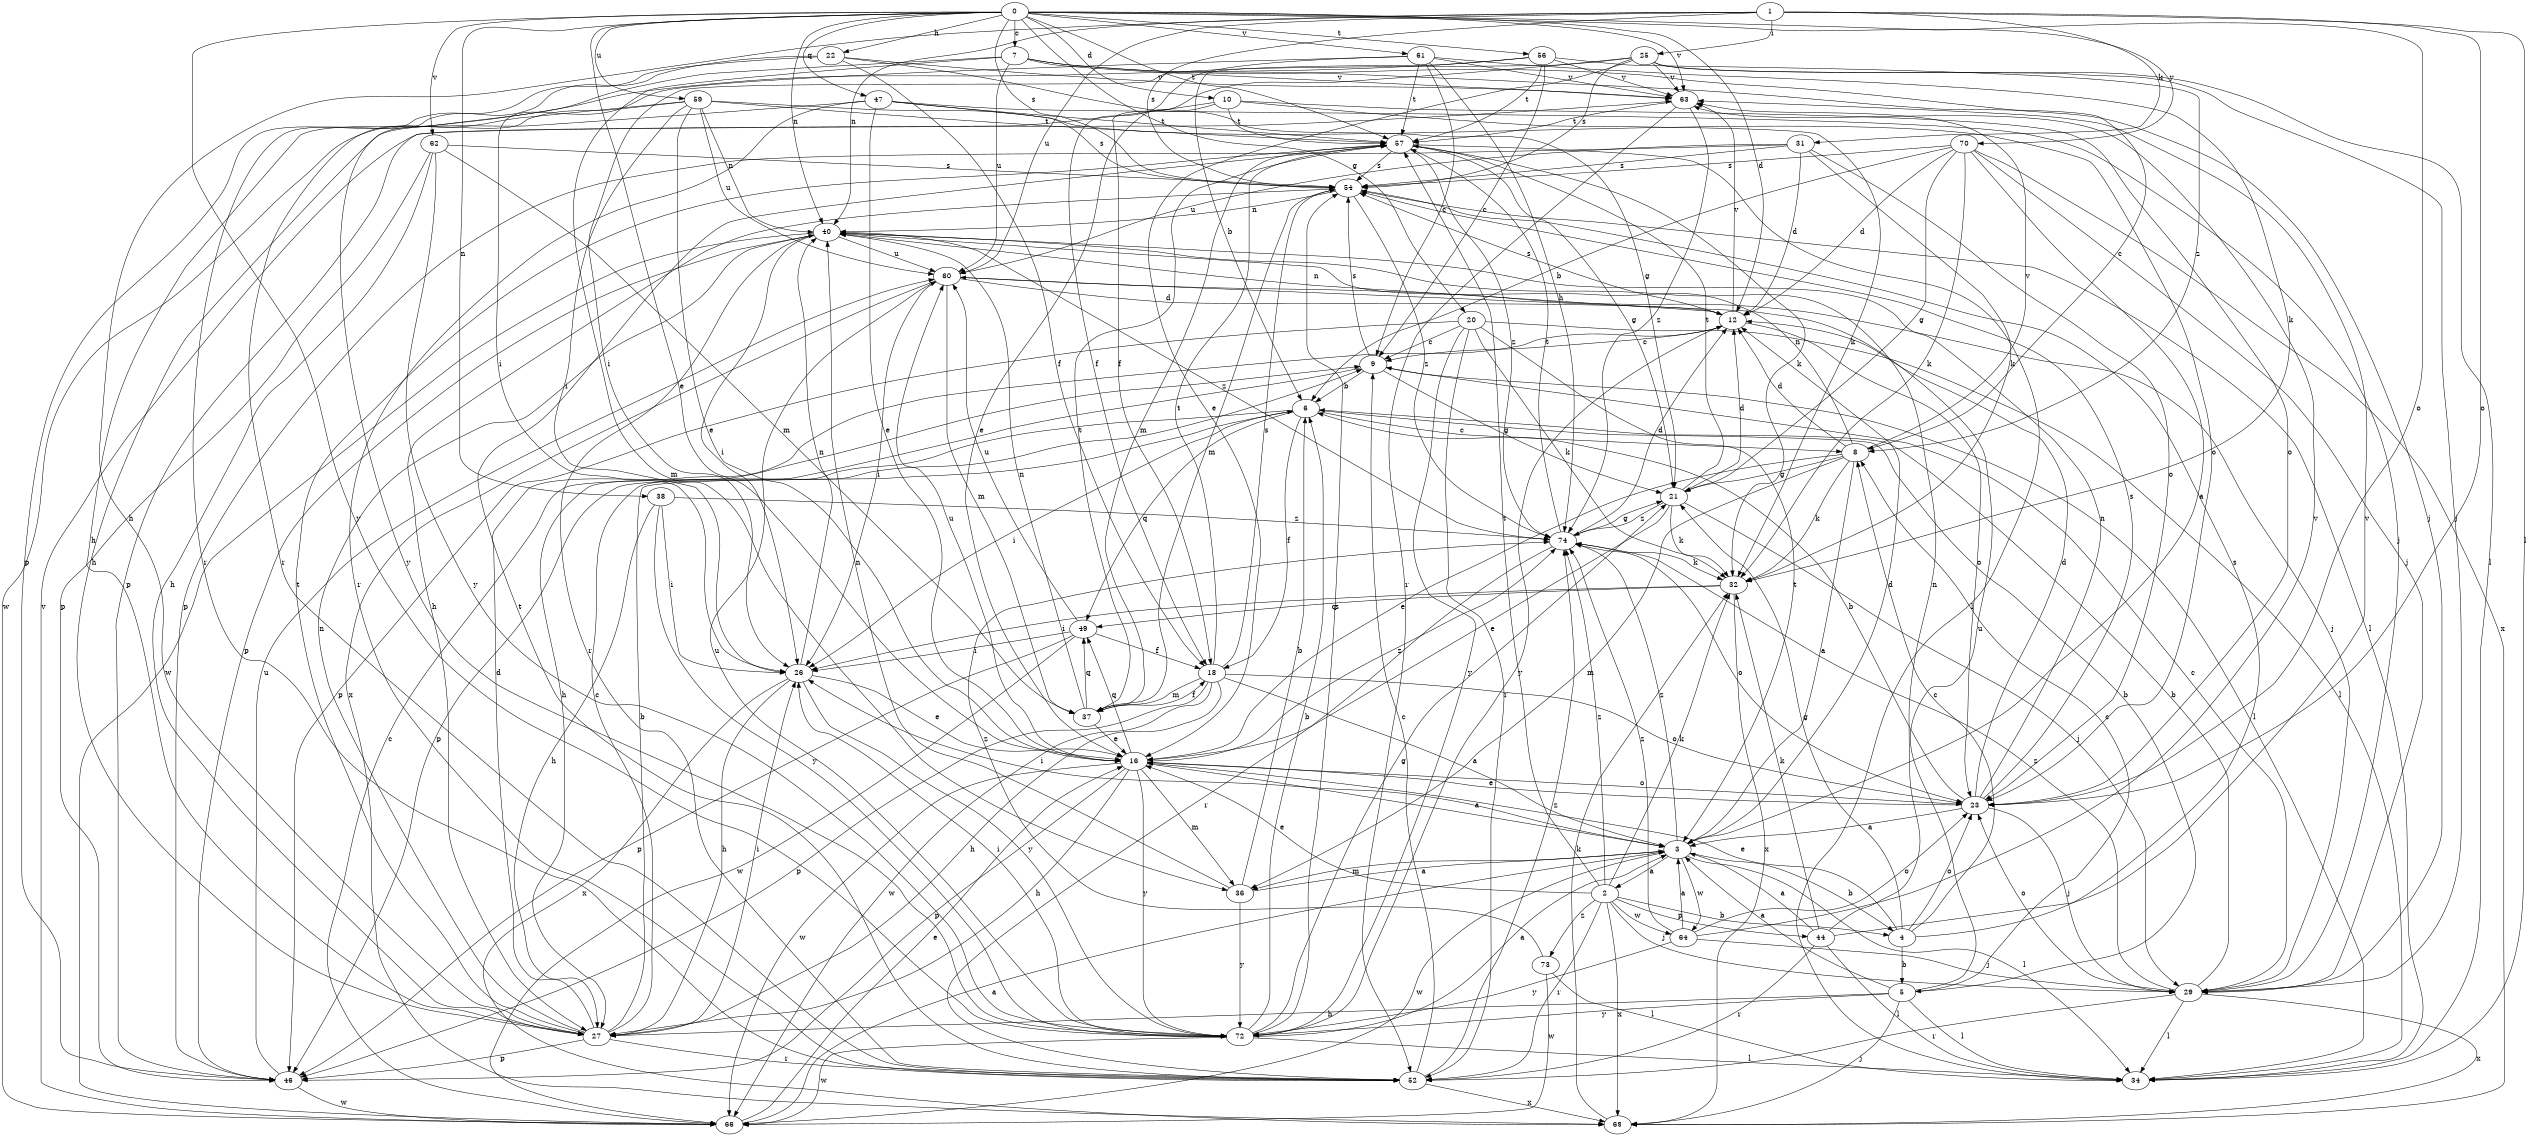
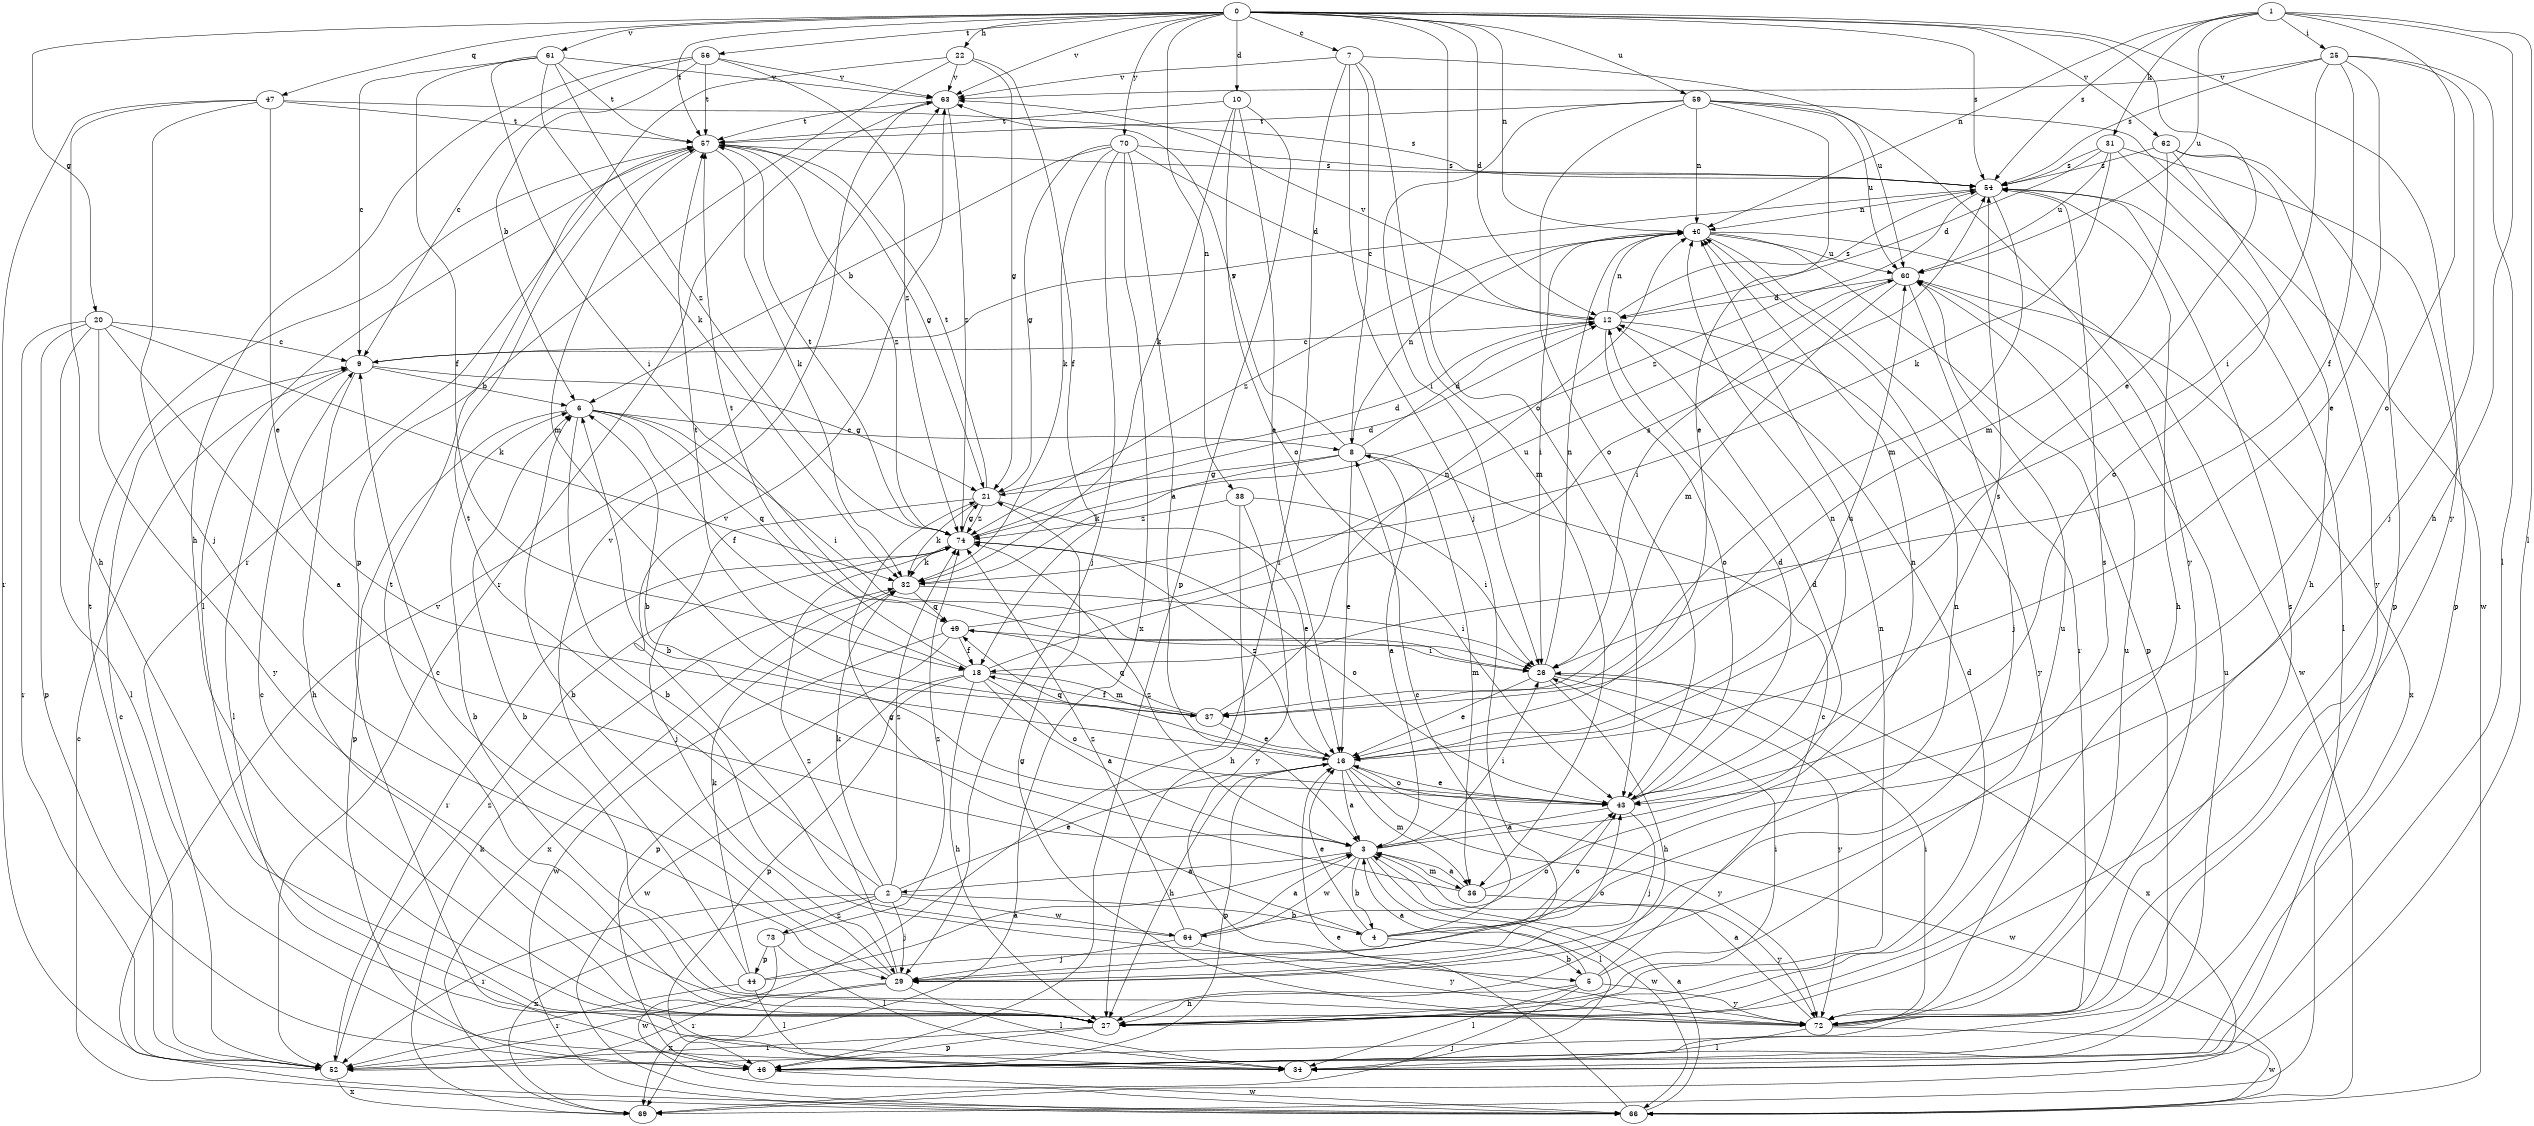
  strict digraph {
    0
    7
    10
    12
    16
    20
    22
    38
    40
-   43 [label=23]
+   43
    47
    54
    56
    57
    59
    61
    62
    63
    70
    72
    60
    29
    52
    36
    8
    32
    46
    9
    n29 [label=27]
    74
    3
    66
    49
    34
    21
    18
    26
    6
    37
    69
    1
    25
    31
    2
    4
    44
    64
    73
    5
    0 -> 7 [label=c]
    0 -> 10 [label=d]
    0 -> 12 [label=d]
    0 -> 16 [label=e]
    0 -> 20 [label=g]
    0 -> 22 [label=h]
    0 -> 38 [label=n]
    0 -> 40 [label=n]
    0 -> 43 [label=o]
    0 -> 47 [label=q]
    0 -> 54 [label=s]
    0 -> 56 [label=t]
    0 -> 57 [label=t]
    0 -> 59 [label=u]
    0 -> 61 [label=v]
    0 -> 62 [label=v]
    0 -> 63 [label=v]
    0 -> 70 [label=y]
    0 -> 72 [label=y]
    7 -> 63 [label=v]
    7 -> 60 [label=u]
    7 -> 29 [label=j]
    7 -> 52 [label=r]
    7 -> 36 [label=m]
    7 -> 8 [label=c]
    10 -> 16 [label=e]
    10 -> 43 [label=o]
    10 -> 57 [label=t]
    10 -> 32 [label=k]
    10 -> 46 [label=p]
    12 -> 40 [label=n]
    12 -> 43 [label=o]
    12 -> 54 [label=s]
    12 -> 63 [label=v]
    12 -> 72 [label=y]
    12 -> 9 [label=c]
    16 -> 43 [label=o]
    16 -> 72 [label=y]
    16 -> 60 [label=u]
    16 -> 36 [label=m]
    16 -> 46 [label=p]
    16 -> n29 [label=h]
    16 -> 74 [label=z]
    16 -> 3 [label=a]
    16 -> 66 [label=w]
    16 -> 49 [label=q]
    20 -> 72 [label=y]
    20 -> 52 [label=r]
    20 -> 32 [label=k]
    20 -> 46 [label=p]
    20 -> 9 [label=c]
-   20 -> 3 [label=t]
+   20 -> 3 [label=a]
    20 -> 34 [label=l]
    22 -> 63 [label=v]
    22 -> 52 [label=r]
    22 -> 46 [label=p]
    22 -> 21 [label=g]
    22 -> 18 [label=f]
    38 -> 72 [label=y]
    38 -> n29 [label=h]
    38 -> 74 [label=z]
    38 -> 26 [label=i]
    40 -> 60 [label=u]
    40 -> 52 [label=r]
    40 -> 46 [label=p]
    40 -> 74 [label=z]
    40 -> 66 [label=w]
    40 -> 26 [label=i]
    43 -> 12 [label=d]
    43 -> 16 [label=e]
    43 -> 40 [label=n]
    43 -> 54 [label=s]
    43 -> 29 [label=j]
    43 -> 3 [label=a]
    43 -> 6 [label=b]
    47 -> 16 [label=e]
    47 -> 54 [label=s]
    47 -> 57 [label=t]
    47 -> 29 [label=j]
    47 -> 52 [label=r]
    47 -> n29 [label=h]
    54 -> 40 [label=n]
    54 -> n29 [label=h]
    54 -> 74 [label=z]
    54 -> 34 [label=l]
    54 -> 37 [label=m]
    56 -> 57 [label=t]
    56 -> 63 [label=v]
    56 -> 9 [label=c]
    56 -> n29 [label=h]
-   56 -> 8 [label=z]
+   56 -> 74 [label=z]
    56 -> 6 [label=b]
    57 -> 54 [label=s]
    57 -> 32 [label=k]
    57 -> 74 [label=z]
    57 -> 34 [label=l]
    57 -> 21 [label=g]
    57 -> 37 [label=m]
    59 -> 16 [label=e]
    59 -> 40 [label=n]
    59 -> 43 [label=o]
    59 -> 57 [label=t]
    59 -> 72 [label=y]
    59 -> 60 [label=u]
    59 -> 66 [label=w]
    59 -> 26 [label=i]
    61 -> 57 [label=t]
    61 -> 63 [label=v]
    61 -> 32 [label=k]
    61 -> 9 [label=c]
-   61 -> 74 [label=h]
+   61 -> 74 [label=z]
    61 -> 18 [label=f]
    61 -> 26 [label=i]
    62 -> 54 [label=s]
    62 -> 72 [label=y]
    62 -> 46 [label=p]
    62 -> n29 [label=h]
    62 -> 37 [label=m]
    63 -> 57 [label=t]
    63 -> 52 [label=r]
    63 -> 74 [label=z]
    70 -> 12 [label=d]
    70 -> 54 [label=s]
    70 -> 29 [label=j]
    70 -> 32 [label=k]
    70 -> 3 [label=a]
    70 -> 21 [label=g]
    70 -> 6 [label=b]
    70 -> 69 [label=x]
    72 -> 54 [label=s]
    72 -> 60 [label=u]
    72 -> 3 [label=a]
    72 -> 66 [label=w]
    72 -> 34 [label=l]
    72 -> 21 [label=g]
    72 -> 26 [label=i]
    72 -> 6 [label=b]
    60 -> 12 [label=d]
    60 -> 29 [label=j]
    60 -> 26 [label=i]
    60 -> 37 [label=m]
    60 -> 69 [label=x]
    29 -> 43 [label=o]
    29 -> 52 [label=r]
    29 -> 9 [label=c]
    29 -> 74 [label=z]
    29 -> 34 [label=l]
    29 -> 6 [label=b]
    29 -> 69 [label=x]
    52 -> 57 [label=t]
    52 -> 9 [label=c]
    52 -> 74 [label=z]
    52 -> 69 [label=x]
    36 -> 40 [label=n]
    36 -> 72 [label=y]
    36 -> 3 [label=a]
    36 -> 6 [label=b]
    8 -> 12 [label=d]
    8 -> 16 [label=e]
    8 -> 40 [label=n]
    8 -> 63 [label=v]
    8 -> 36 [label=m]
    8 -> 32 [label=k]
    8 -> 3 [label=a]
    8 -> 21 [label=g]
    32 -> 49 [label=q]
    32 -> 26 [label=i]
    32 -> 69 [label=x]
    46 -> 60 [label=u]
    46 -> 66 [label=w]
    9 -> 54 [label=s]
    9 -> n29 [label=h]
    9 -> 34 [label=l]
    9 -> 21 [label=g]
    9 -> 6 [label=b]
    n29 -> 12 [label=d]
    n29 -> 40 [label=n]
    n29 -> 57 [label=t]
    n29 -> 52 [label=r]
    n29 -> 46 [label=p]
    n29 -> 9 [label=c]
    n29 -> 26 [label=i]
    n29 -> 6 [label=b]
    74 -> 12 [label=d]
    74 -> 43 [label=o]
    74 -> 57 [label=t]
    74 -> 52 [label=r]
    74 -> 32 [label=k]
    74 -> 21 [label=g]
    3 -> 12 [label=d]
    3 -> 36 [label=m]
    3 -> 74 [label=z]
    3 -> 66 [label=w]
    3 -> 34 [label=l]
    3 -> 26 [label=i]
    3 -> 2 [label=a]
    3 -> 4 [label=b]
    3 -> 64 [label=w]
    66 -> 16 [label=e]
    66 -> 63 [label=v]
    66 -> 9 [label=c]
    66 -> 3 [label=a]
    49 -> 60 [label=u]
    49 -> 46 [label=p]
    49 -> 66 [label=w]
    49 -> 18 [label=f]
    49 -> 26 [label=i]
    21 -> 12 [label=d]
    21 -> 16 [label=e]
    21 -> 57 [label=t]
    21 -> 29 [label=j]
    21 -> 32 [label=k]
    21 -> 74 [label=z]
    18 -> 43 [label=o]
    18 -> 54 [label=s]
    18 -> 57 [label=t]
    18 -> 46 [label=p]
    18 -> n29 [label=h]
    18 -> 3 [label=a]
    18 -> 66 [label=w]
    18 -> 37 [label=m]
    26 -> 16 [label=e]
    26 -> 40 [label=n]
    26 -> 72 [label=y]
    26 -> n29 [label=h]
    26 -> 69 [label=x]
    6 -> 8 [label=c]
    6 -> 46 [label=p]
    6 -> 49 [label=q]
    6 -> 18 [label=f]
    6 -> 26 [label=i]
    6 -> 5 [label=b]
    37 -> 16 [label=e]
    37 -> 40 [label=n]
    37 -> 57 [label=t]
    37 -> 49 [label=q]
    37 -> 18 [label=f]
    69 -> 32 [label=k]
    1 -> 40 [label=n]
    1 -> 43 [label=o]
    1 -> 54 [label=s]
    1 -> 60 [label=u]
    1 -> n29 [label=h]
    1 -> 34 [label=l]
    1 -> 25 [label=i]
    1 -> 31 [label=k]
    25 -> 16 [label=e]
    25 -> 54 [label=s]
    25 -> 63 [label=v]
    25 -> 29 [label=j]
    25 -> 34 [label=l]
    25 -> 18 [label=f]
    25 -> 26 [label=i]
    31 -> 12 [label=d]
    31 -> 43 [label=o]
    31 -> 54 [label=s]
    31 -> 60 [label=u]
    31 -> 32 [label=k]
    31 -> 46 [label=p]
    2 -> 16 [label=e]
    2 -> 57 [label=t]
    2 -> 29 [label=j]
    2 -> 52 [label=r]
    2 -> 32 [label=k]
    2 -> 74 [label=z]
    2 -> 69 [label=x]
    2 -> 4 [label=b]
-   2 -> 44 [label=p]
+   73 -> 44 [label=p]
    2 -> 64 [label=w]
    2 -> 73 [label=z]
    4 -> 16 [label=e]
    4 -> 43 [label=o]
    4 -> 54 [label=s]
    4 -> 8 [label=c]
    4 -> 21 [label=g]
    4 -> 5 [label=b]
    44 -> 40 [label=n]
    44 -> 63 [label=v]
    44 -> 52 [label=r]
    44 -> 32 [label=k]
    44 -> 3 [label=a]
    44 -> 34 [label=l]
    64 -> 43 [label=o]
    64 -> 63 [label=v]
    64 -> 72 [label=y]
    64 -> 29 [label=j]
    64 -> 74 [label=z]
    64 -> 3 [label=a]
    73 -> 74 [label=z]
    73 -> 66 [label=w]
    73 -> 34 [label=l]
    5 -> 72 [label=y]
    5 -> 60 [label=u]
    5 -> 8 [label=c]
    5 -> n29 [label=h]
    5 -> 3 [label=a]
    5 -> 34 [label=l]
    5 -> 69 [label=j]
  }
